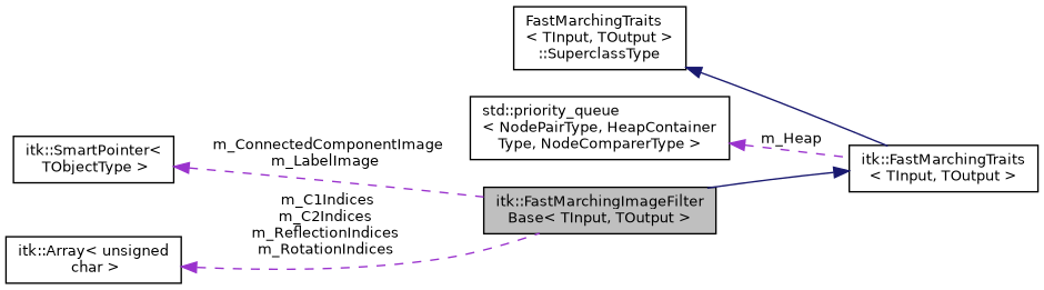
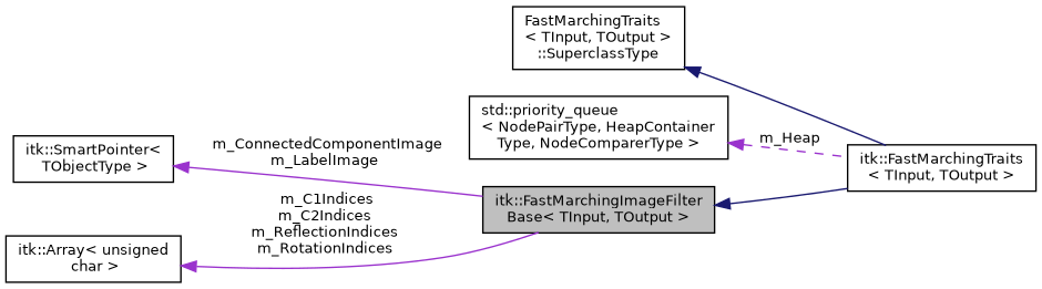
  digraph {
    fontname="DejaVu Sans"
    rankdir=LR
    node [color=black fillcolor=white fontname="DejaVu Sans" fontsize=10 shape=record style=filled]
    edge [color=darkorchid3 dir=back fontname="DejaVu Sans" fontsize=10 labelfontname=Helvetica labelfontsize=10 style=dashed]
    n1 [fillcolor=grey75 fontcolor=black height=0.2 label="itk::FastMarchingImageFilter\lBase\< TInput, TOutput \>" width=0.4]
    n2 [height=0.2 label="itk::FastMarchingTraits\l\< TInput, TOutput \>" width=0.4]
    n3 [height=0.2 label="FastMarchingTraits\l\< TInput, TOutput \>\l::SuperclassType" width=0.4]
    n4 [height=0.2 label="std::priority_queue\l\< NodePairType, HeapContainer\lType, NodeComparerType \>" width=0.4]
    n5 [height=0.2 label="itk::SmartPointer\<\l TObjectType \>" width=0.4]
    n6 [height=0.2 label="itk::Array\< unsigned\l char \>" width=0.4]
-   n2 -> n1 [color=midnightblue style=solid]
+   n1 -> n2 [color=midnightblue style=solid]
    n3 -> n2 [color=midnightblue style=solid]
    n4 -> n2 [label=" m_Heap"]
-   n5 -> n1 [label=" m_ConnectedComponentImage\nm_LabelImage"]
-   n6 -> n1 [label=" m_C1Indices\nm_C2Indices\nm_ReflectionIndices\nm_RotationIndices"]
+   n5 -> n1 [label=" m_ConnectedComponentImage\nm_LabelImage" style=solid]
+   n6 -> n1 [label=" m_C1Indices\nm_C2Indices\nm_ReflectionIndices\nm_RotationIndices" style=solid]
  }
